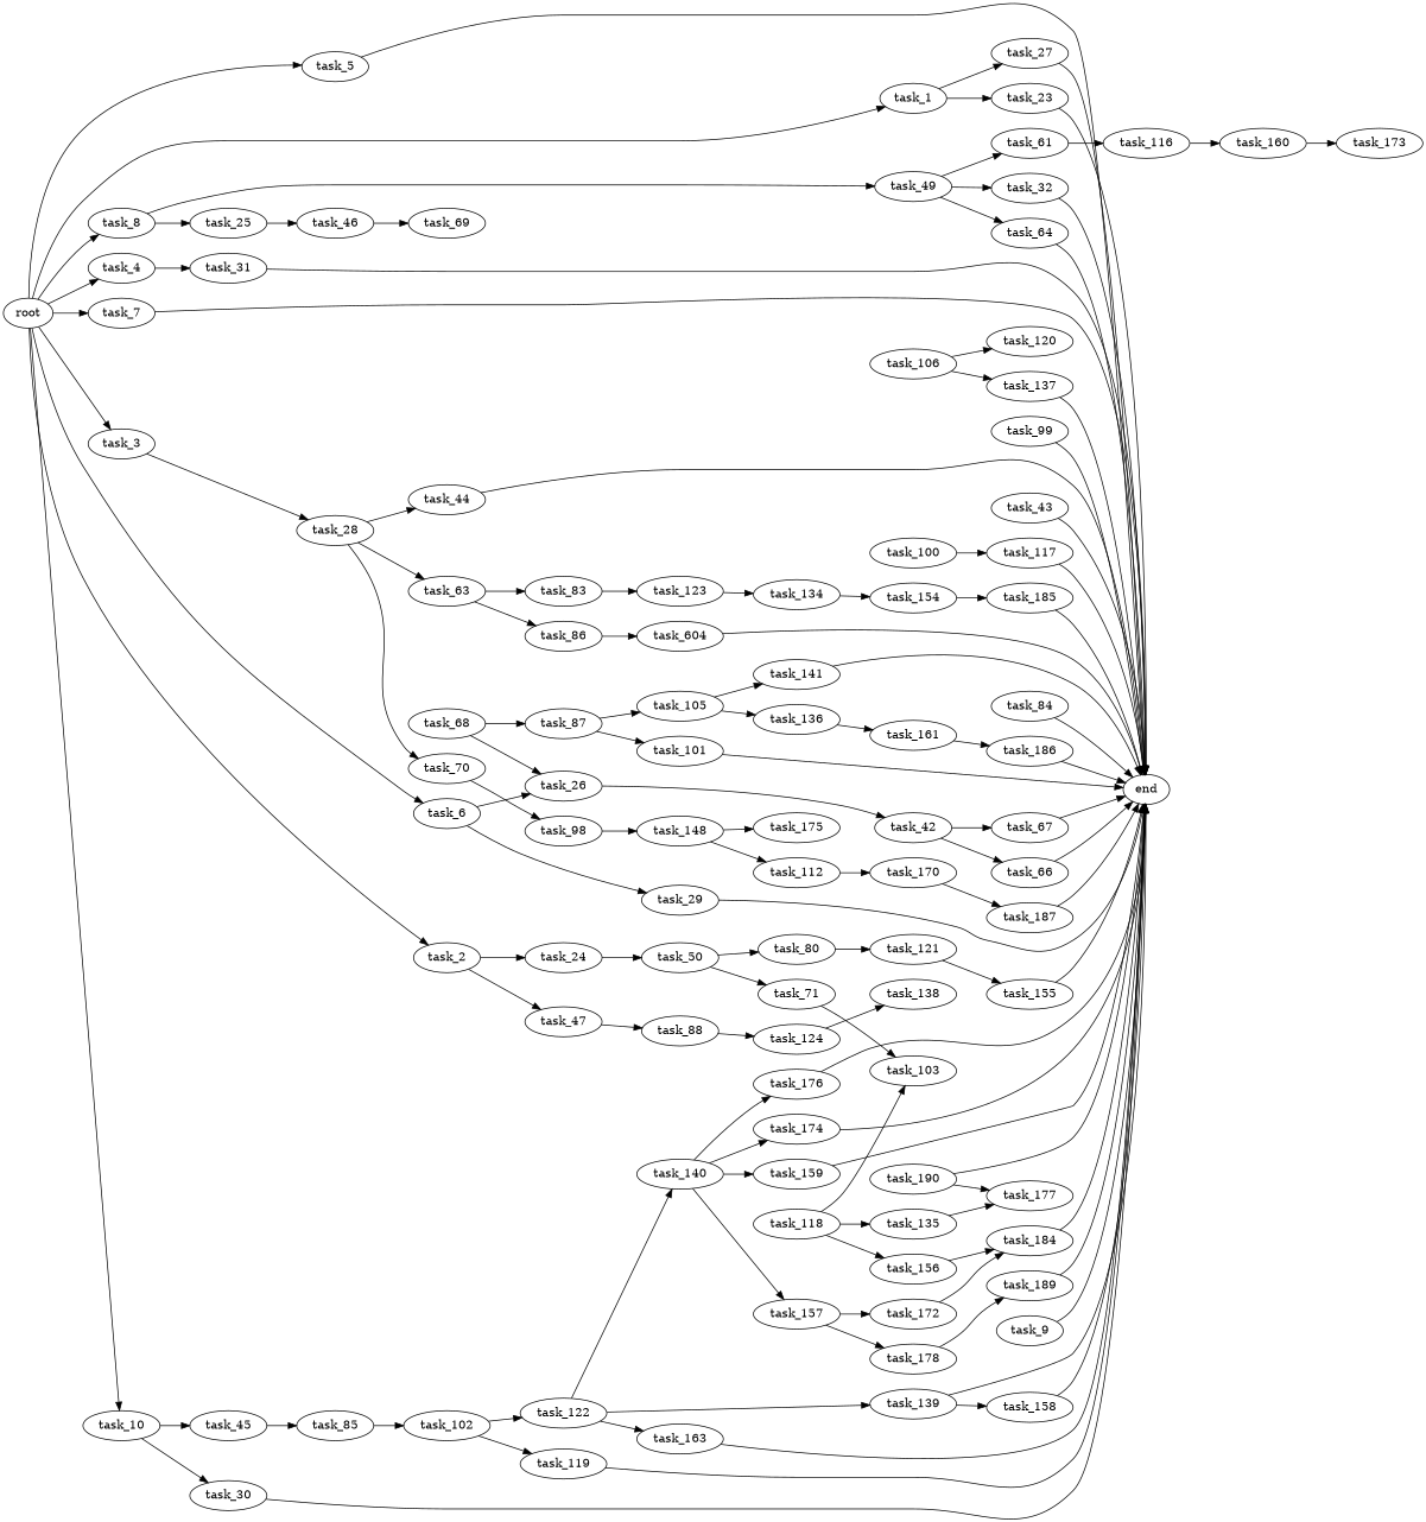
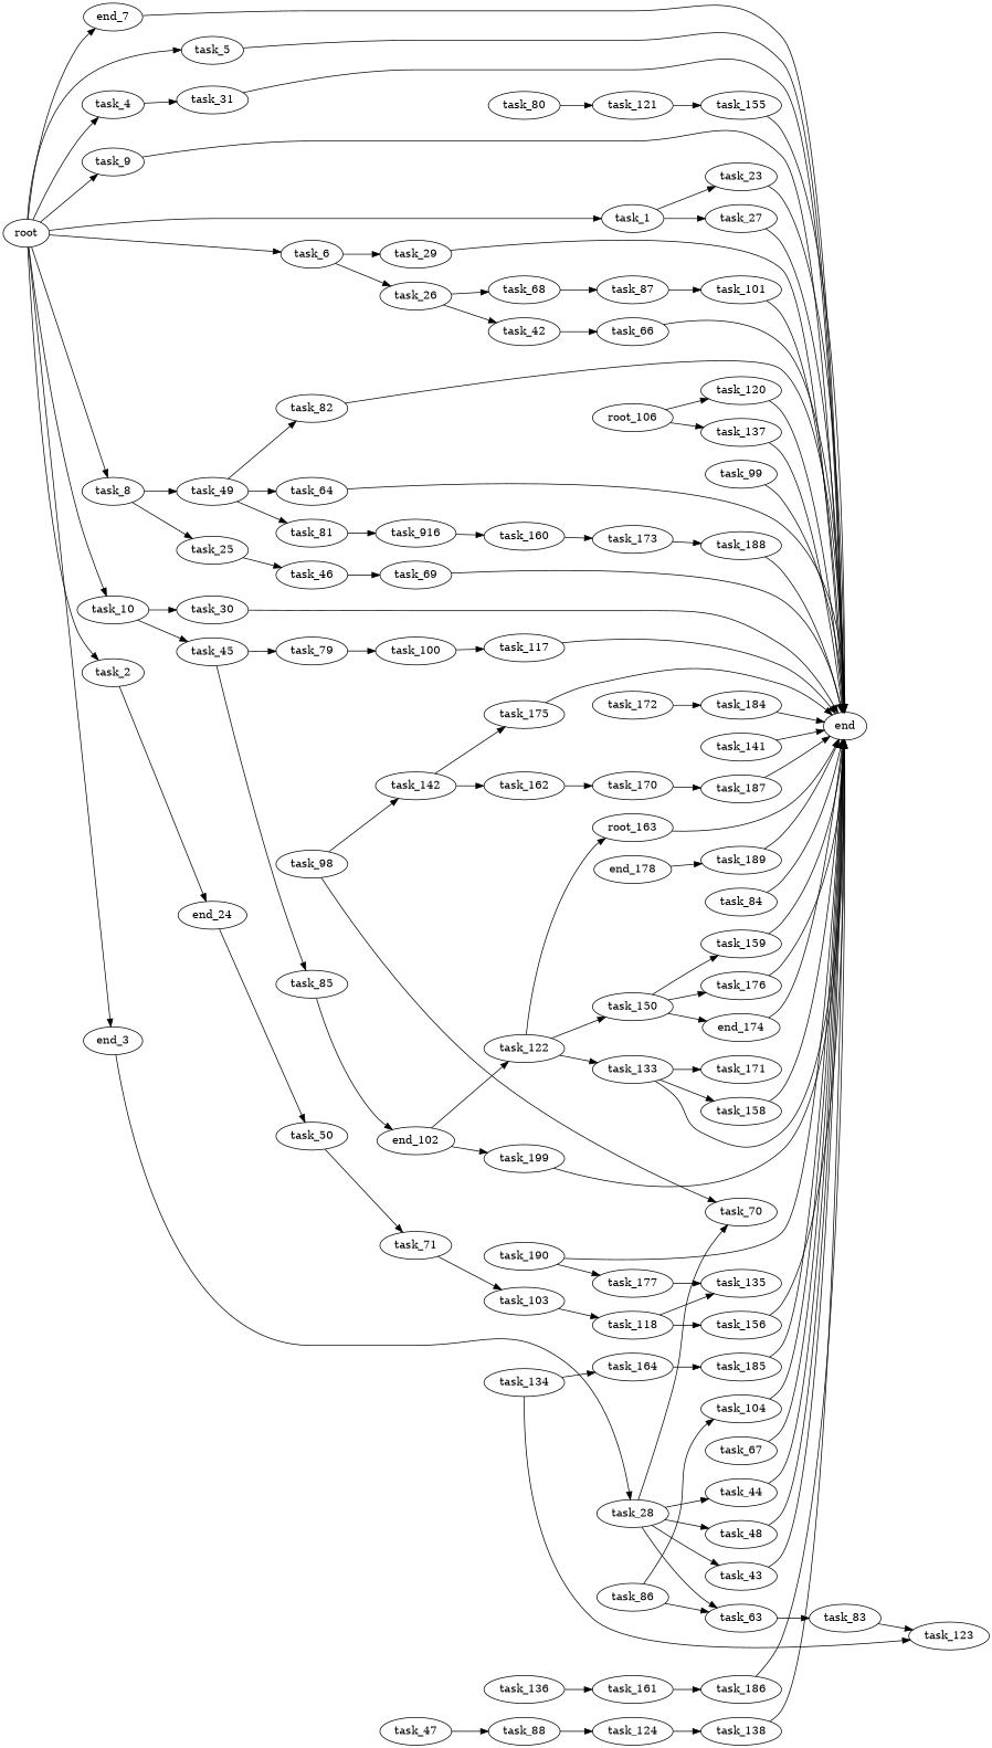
  digraph {
    fontname="DejaVu Serif"
    rankdir=LR
    node [fontname="DejaVu Serif"]
    edge [fontname="DejaVu Serif"]
    task_173
+   task_188
    end
-   task_106
+   task_106 [label=root_106]
    task_120
    task_137
    task_99
    task_45
+   task_79
    task_85
    task_100
-   task_102
+   task_102 [label=end_102]
    task_117
    task_47
    task_88
    task_124
-   task_3
+   task_3 [label=end_3]
    task_28
    task_44
+   task_48
    task_43
    task_70
    task_63
    task_6
    task_26
    task_29
    task_42
    task_68
    task_141
    task_2
-   task_24
+   task_24 [label=end_24]
    task_50
    task_8
    task_49
    task_25
-   task_82 [label=task_32]
-   task_81 [label=task_61]
+   task_82
+   task_81
    task_64
    task_46
-   task_163
+   task_163 [label=root_163]
    task_69
    task_84
-   task_116
+   task_116 [label=task_916]
    task_184
    task_187
    task_86
-   task_104 [label=task_604]
+   task_104
    task_190
    task_177
    task_118
    task_135
    task_156
    task_189
    task_138
    task_160
-   task_105
    task_136
    task_161
    task_5
    task_4
    task_31
-   task_139
+   task_139 [label=task_133]
+   task_171
    task_158
    task_80
    task_71
    task_121
    task_103
    task_10
    task_30
    task_186
    task_83
    task_123
    task_134
    task_98
-   task_142 [label=task_148]
+   task_142
    task_175
-   task_162 [label=task_112]
-   task_154
+   task_162
+   task_154 [label=task_164]
    task_185
    task_9
    task_155
    task_27
    task_66
    task_170
    root
-   task_7
+   task_7 [label=end_7]
    task_1
    task_23
    task_67
    task_87
-   task_140
+   task_140 [label=task_150]
    task_159
-   task_157
    task_176
-   task_174
-   task_178
+   task_174 [label=end_174]
+   task_178 [label=end_178]
    task_172
    task_101
    task_122
-   task_119
+   task_119 [label=task_199]
+   task_173 -> task_188
+   task_188 -> end
    task_106 -> task_120
    task_106 -> task_137
+   task_120 -> end
    task_137 -> end
    task_99 -> end
+   task_45 -> task_79
    task_45 -> task_85
+   task_79 -> task_100
    task_85 -> task_102
    task_100 -> task_117
    task_102 -> task_122
    task_102 -> task_119
    task_117 -> end
    task_47 -> task_88
    task_88 -> task_124
    task_124 -> task_138
    task_3 -> task_28
    task_28 -> task_44
+   task_28 -> task_48
+   task_28 -> task_43
    task_28 -> task_70
    task_28 -> task_63
    task_44 -> end
+   task_48 -> end
    task_43 -> end
-   task_70 -> task_98
-   task_63 -> task_86
+   task_98 -> task_70
+   task_86 -> task_63
    task_63 -> task_83
    task_6 -> task_26
    task_6 -> task_29
    task_26 -> task_42
-   task_68 -> task_26
+   task_26 -> task_68
    task_29 -> end
    task_42 -> task_66
-   task_42 -> task_67
    task_68 -> task_87
    task_141 -> end
-   task_2 -> task_47
    task_2 -> task_24
    task_24 -> task_50
-   task_50 -> task_80
    task_50 -> task_71
    task_8 -> task_49
    task_8 -> task_25
    task_49 -> task_82
    task_49 -> task_81
    task_49 -> task_64
    task_25 -> task_46
    task_82 -> end
    task_81 -> task_116
    task_64 -> end
    task_46 -> task_69
    task_163 -> end
+   task_69 -> end
    task_84 -> end
    task_116 -> task_160
    task_184 -> end
    task_187 -> end
    task_86 -> task_104
    task_104 -> end
    task_190 -> end
    task_190 -> task_177
    task_118 -> task_135
    task_118 -> task_156
-   task_135 -> task_177
-   task_156 -> task_184
+   task_177 -> task_135
+   task_156 -> end
    task_189 -> end
+   task_138 -> end
    task_160 -> task_173
-   task_105 -> task_141
-   task_105 -> task_136
    task_136 -> task_161
    task_161 -> task_186
    task_5 -> end
    task_4 -> task_31
    task_31 -> end
    task_139 -> end
+   task_139 -> task_171
    task_139 -> task_158
    task_158 -> end
    task_80 -> task_121
    task_71 -> task_103
    task_121 -> task_155
-   task_118 -> task_103
+   task_103 -> task_118
    task_10 -> task_45
    task_10 -> task_30
    task_30 -> end
    task_186 -> end
    task_83 -> task_123
-   task_123 -> task_134
+   task_134 -> task_123
    task_134 -> task_154
    task_98 -> task_142
    task_142 -> task_175
    task_142 -> task_162
+   task_175 -> end
    task_162 -> task_170
    task_154 -> task_185
    task_185 -> end
    task_9 -> end
    task_155 -> end
    task_27 -> end
    task_66 -> end
    task_170 -> task_187
    root -> task_3
    root -> task_6
    root -> task_2
    root -> task_8
    root -> task_5
    root -> task_4
    root -> task_10
+   root -> task_9
    root -> task_7
    root -> task_1
    task_7 -> end
    task_1 -> task_27
    task_1 -> task_23
    task_23 -> end
    task_67 -> end
-   task_87 -> task_105
    task_87 -> task_101
    task_140 -> task_159
-   task_140 -> task_157
    task_140 -> task_176
    task_140 -> task_174
    task_159 -> end
-   task_157 -> task_178
-   task_157 -> task_172
    task_176 -> end
    task_174 -> end
    task_178 -> task_189
    task_172 -> task_184
    task_101 -> end
    task_122 -> task_163
    task_122 -> task_139
    task_122 -> task_140
    task_119 -> end
  }
